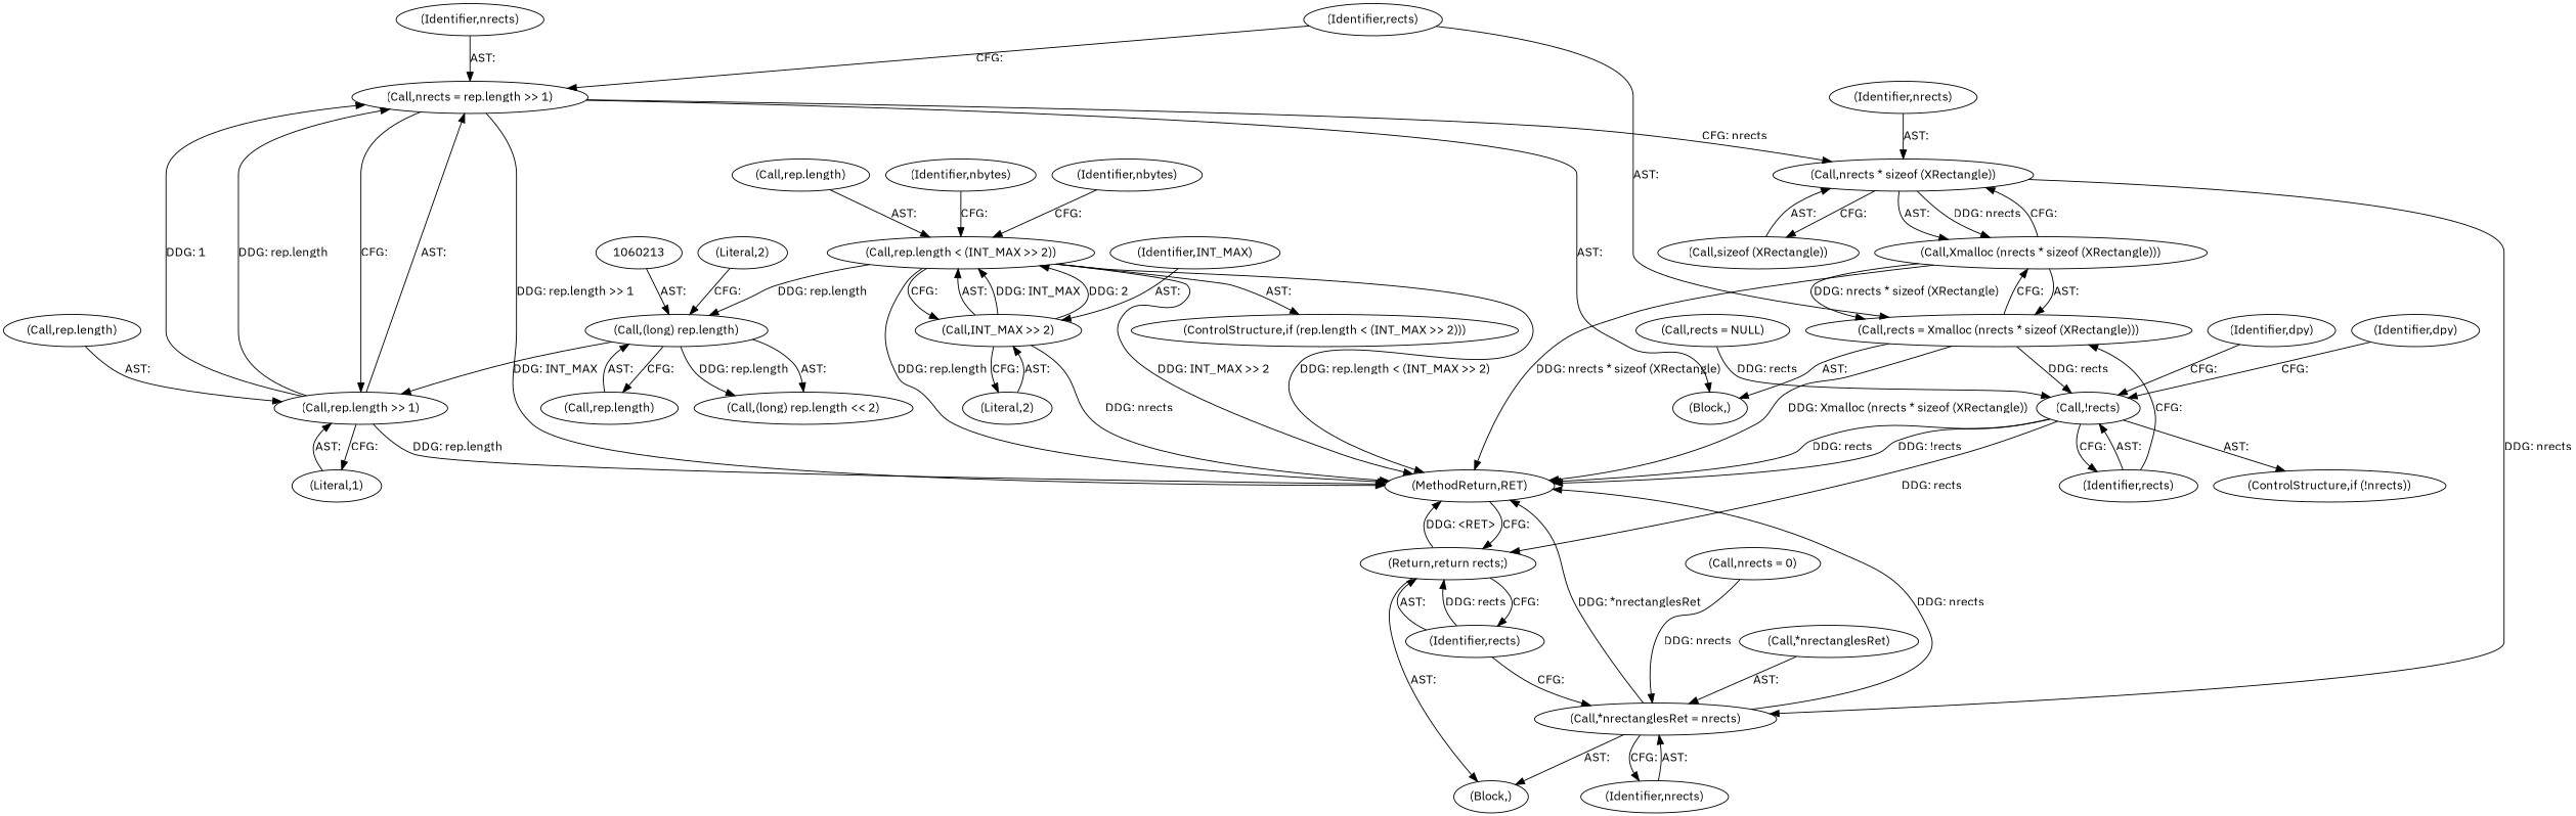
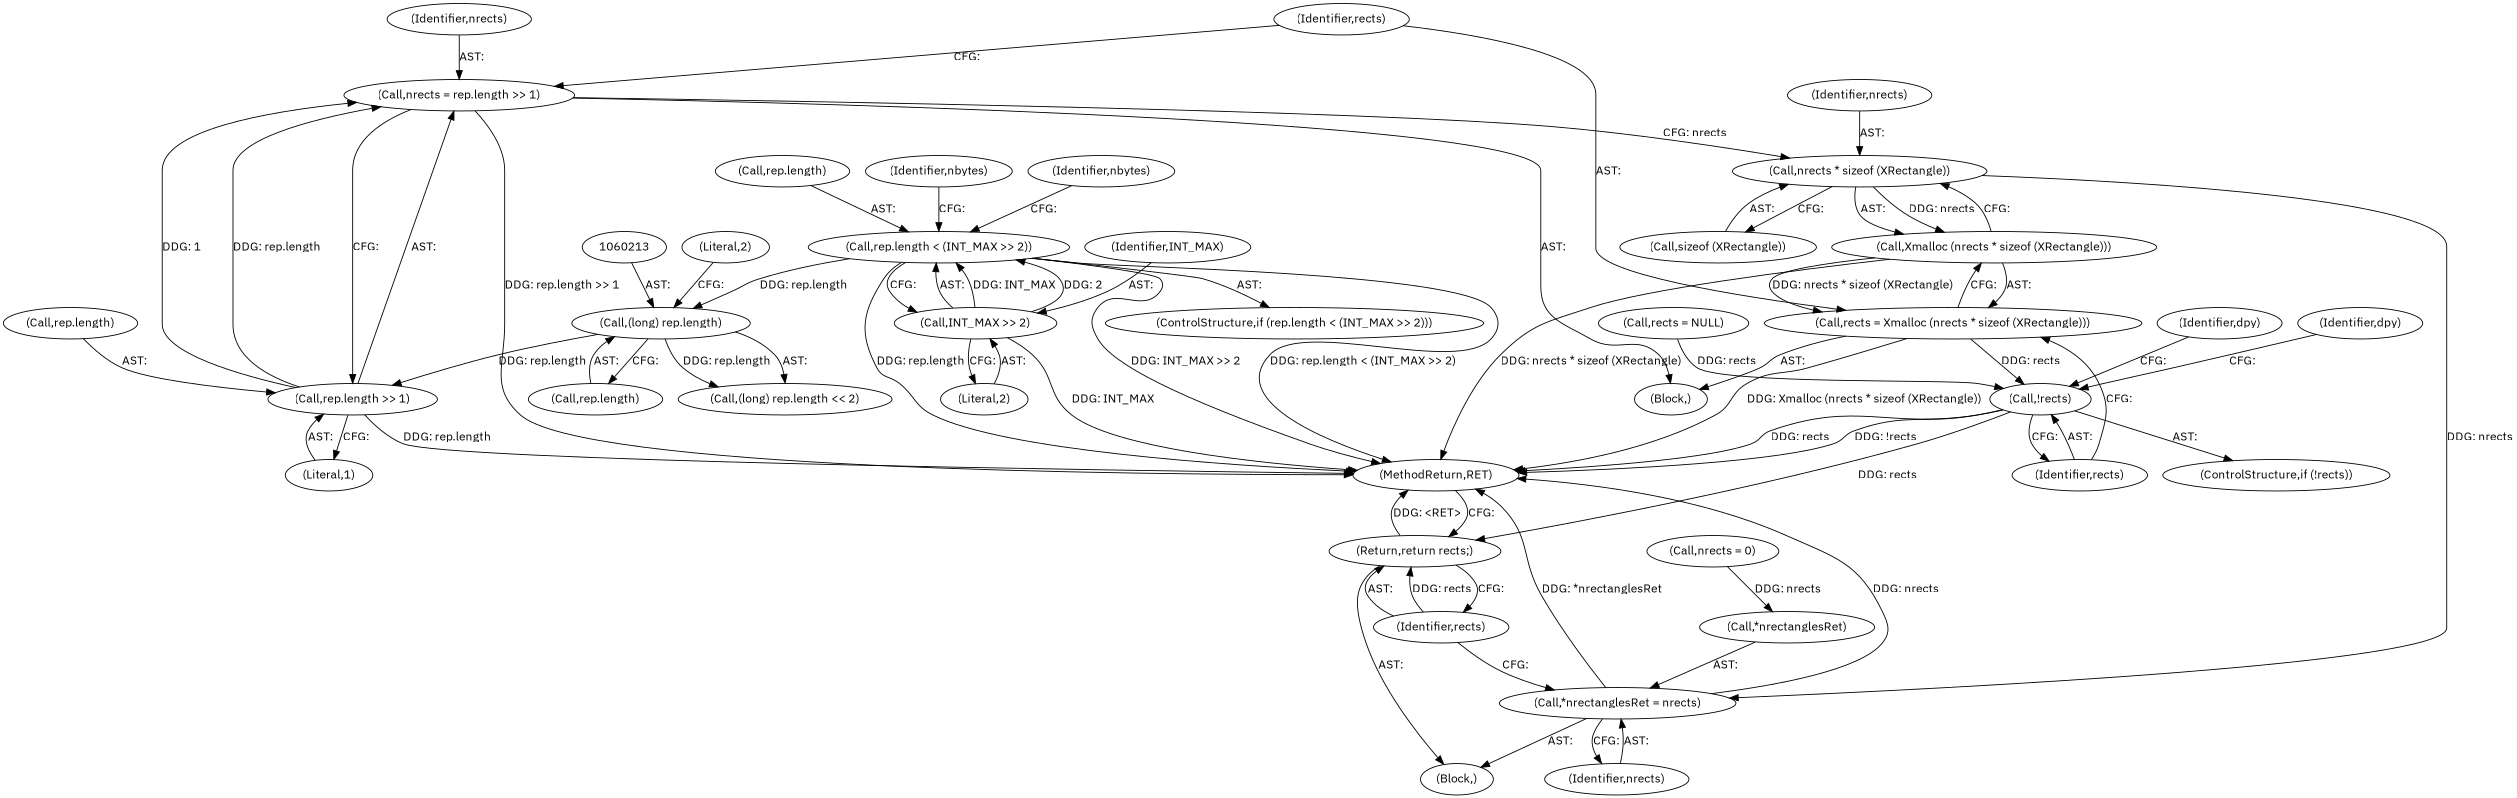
  digraph {
    fontname="IBM Plex Sans"
    node [fontname="IBM Plex Sans"]
    edge [fontname="IBM Plex Sans"]
    n1 [label="(Call,nrects * sizeof (XRectangle))"]
    n2 [label="(Call,Xmalloc (nrects * sizeof (XRectangle)))"]
    n3 [label="(Call,*nrectanglesRet = nrects)"]
    n4 [label="(Call,sizeof (XRectangle))"]
    n5 [label="(MethodReturn,RET)"]
    n6 [label="(Call,rects = Xmalloc (nrects * sizeof (XRectangle)))"]
    n7 [label="(Block,)"]
    n8 [label="(Identifier,nrects)"]
    n9 [label="(Call,nrects = rep.length >> 1)"]
    n10 [label="(Call,rep.length >> 1)"]
    n11 [label="(Block,)"]
    n12 [label="(Literal,1)"]
    n13 [label="(Return,return rects;)"]
    n14 [label="(Call,(long) rep.length)"]
    n15 [label="(Call,rep.length)"]
    n16 [label="(Call,(long) rep.length << 2)"]
    n17 [label="(Call,rep.length < (INT_MAX >> 2))"]
    n18 [label="(Call,INT_MAX >> 2)"]
    n19 [label="(ControlStructure,if (rep.length < (INT_MAX >> 2)))"]
    n20 [label="(Literal,2)"]
    n21 [label="(Call,!rects)"]
-   n22 [label="(ControlStructure,if (!nrects))"]
+   n22 [label="(ControlStructure,if (!rects))"]
    n23 [label="(Identifier,rects)"]
    n24 [label="(Identifier,rects)"]
    n25 [label="(Identifier,nrects)"]
    n26 [label="(Literal,2)"]
    n27 [label="(Call,rep.length)"]
    n28 [label="(Identifier,nbytes)"]
    n29 [label="(Call,*nrectanglesRet)"]
    n30 [label="(Identifier,nbytes)"]
    n31 [label="(Identifier,INT_MAX)"]
    n32 [label="(Call,rects = NULL)"]
    n33 [label="(Call,nrects = 0)"]
    n34 [label="(Identifier,rects)"]
    n35 [label="(Identifier,dpy)"]
    n36 [label="(Identifier,dpy)"]
    n37 [label="(Call,rep.length)"]
    n38 [label="(Identifier,nrects)"]
    n39 [label=1060213]
    n1 -> n2 [label="AST: "]
    n1 -> n2 [label="DDG: nrects"]
    n1 -> n3 [label="DDG: nrects"]
    n1 -> n4 [label="CFG: "]
    n2 -> n1 [label="CFG: "]
    n2 -> n5 [label="DDG: nrects * sizeof (XRectangle)"]
    n2 -> n6 [label="AST: "]
    n2 -> n6 [label="DDG: nrects * sizeof (XRectangle)"]
    n3 -> n5 [label="DDG: nrects"]
    n3 -> n5 [label="DDG: *nrectanglesRet"]
    n3 -> n7 [label="AST: "]
    n3 -> n8 [label="CFG: "]
    n4 -> n1 [label="AST: "]
    n5 -> n13 [label="CFG: "]
    n6 -> n2 [label="CFG: "]
    n6 -> n5 [label="DDG: Xmalloc (nrects * sizeof (XRectangle))"]
    n6 -> n11 [label="AST: "]
    n6 -> n21 [label="DDG: rects"]
    n8 -> n3 [label="AST: "]
    n9 -> n1 [label="CFG: nrects"]
    n9 -> n5 [label="DDG: rep.length >> 1"]
    n9 -> n10 [label="CFG: "]
    n9 -> n11 [label="AST: "]
    n10 -> n5 [label="DDG: rep.length"]
    n10 -> n9 [label="AST: "]
    n10 -> n9 [label="DDG: rep.length"]
    n10 -> n9 [label="DDG: 1"]
    n10 -> n12 [label="CFG: "]
    n12 -> n10 [label="AST: "]
    n13 -> n5 [label="DDG: <RET>"]
    n13 -> n7 [label="AST: "]
    n13 -> n24 [label="CFG: "]
-   n14 -> n10 [label="DDG: INT_MAX"]
+   n14 -> n10 [label="DDG: rep.length"]
    n14 -> n15 [label="CFG: "]
    n14 -> n16 [label="AST: "]
    n14 -> n16 [label="DDG: rep.length"]
    n15 -> n14 [label="AST: "]
    n17 -> n5 [label="DDG: rep.length < (INT_MAX >> 2)"]
    n17 -> n5 [label="DDG: INT_MAX >> 2"]
    n17 -> n5 [label="DDG: rep.length"]
    n17 -> n14 [label="DDG: rep.length"]
    n17 -> n18 [label="CFG: "]
    n17 -> n19 [label="AST: "]
-   n18 -> n5 [label="DDG: nrects"]
+   n18 -> n5 [label="DDG: INT_MAX"]
    n18 -> n17 [label="AST: "]
    n18 -> n17 [label="DDG: INT_MAX"]
    n18 -> n17 [label="DDG: 2"]
    n18 -> n20 [label="CFG: "]
    n20 -> n18 [label="AST: "]
    n21 -> n5 [label="DDG: !rects"]
    n21 -> n5 [label="DDG: rects"]
    n21 -> n13 [label="DDG: rects"]
    n21 -> n22 [label="AST: "]
    n21 -> n23 [label="CFG: "]
    n23 -> n6 [label="CFG: "]
    n23 -> n21 [label="AST: "]
    n24 -> n3 [label="CFG: "]
    n24 -> n13 [label="AST: "]
    n24 -> n13 [label="DDG: rects"]
    n25 -> n9 [label="AST: "]
    n26 -> n14 [label="CFG: "]
    n27 -> n17 [label="AST: "]
    n28 -> n17 [label="CFG: "]
    n29 -> n3 [label="AST: "]
    n30 -> n17 [label="CFG: "]
    n31 -> n18 [label="AST: "]
    n32 -> n21 [label="DDG: rects"]
-   n33 -> n3 [label="DDG: nrects"]
+   n33 -> n29 [label="DDG: nrects"]
    n34 -> n6 [label="AST: "]
    n34 -> n9 [label="CFG: "]
    n35 -> n21 [label="CFG: "]
    n36 -> n21 [label="CFG: "]
    n37 -> n10 [label="AST: "]
    n38 -> n1 [label="AST: "]
    n39 -> n14 [label="AST: "]
  }
